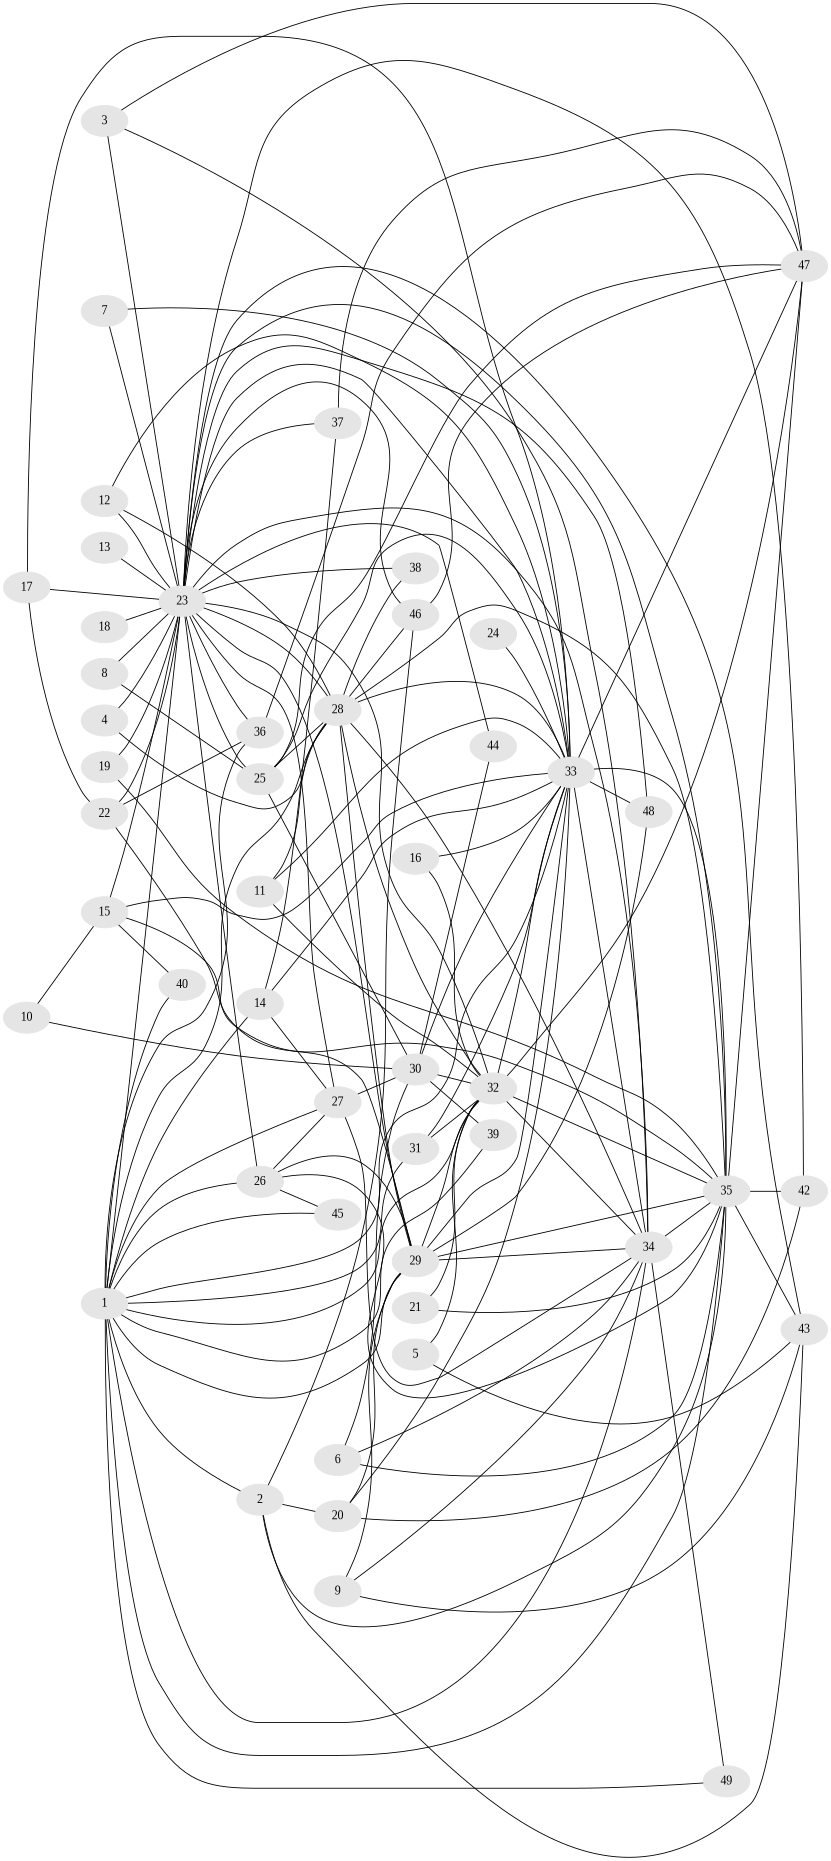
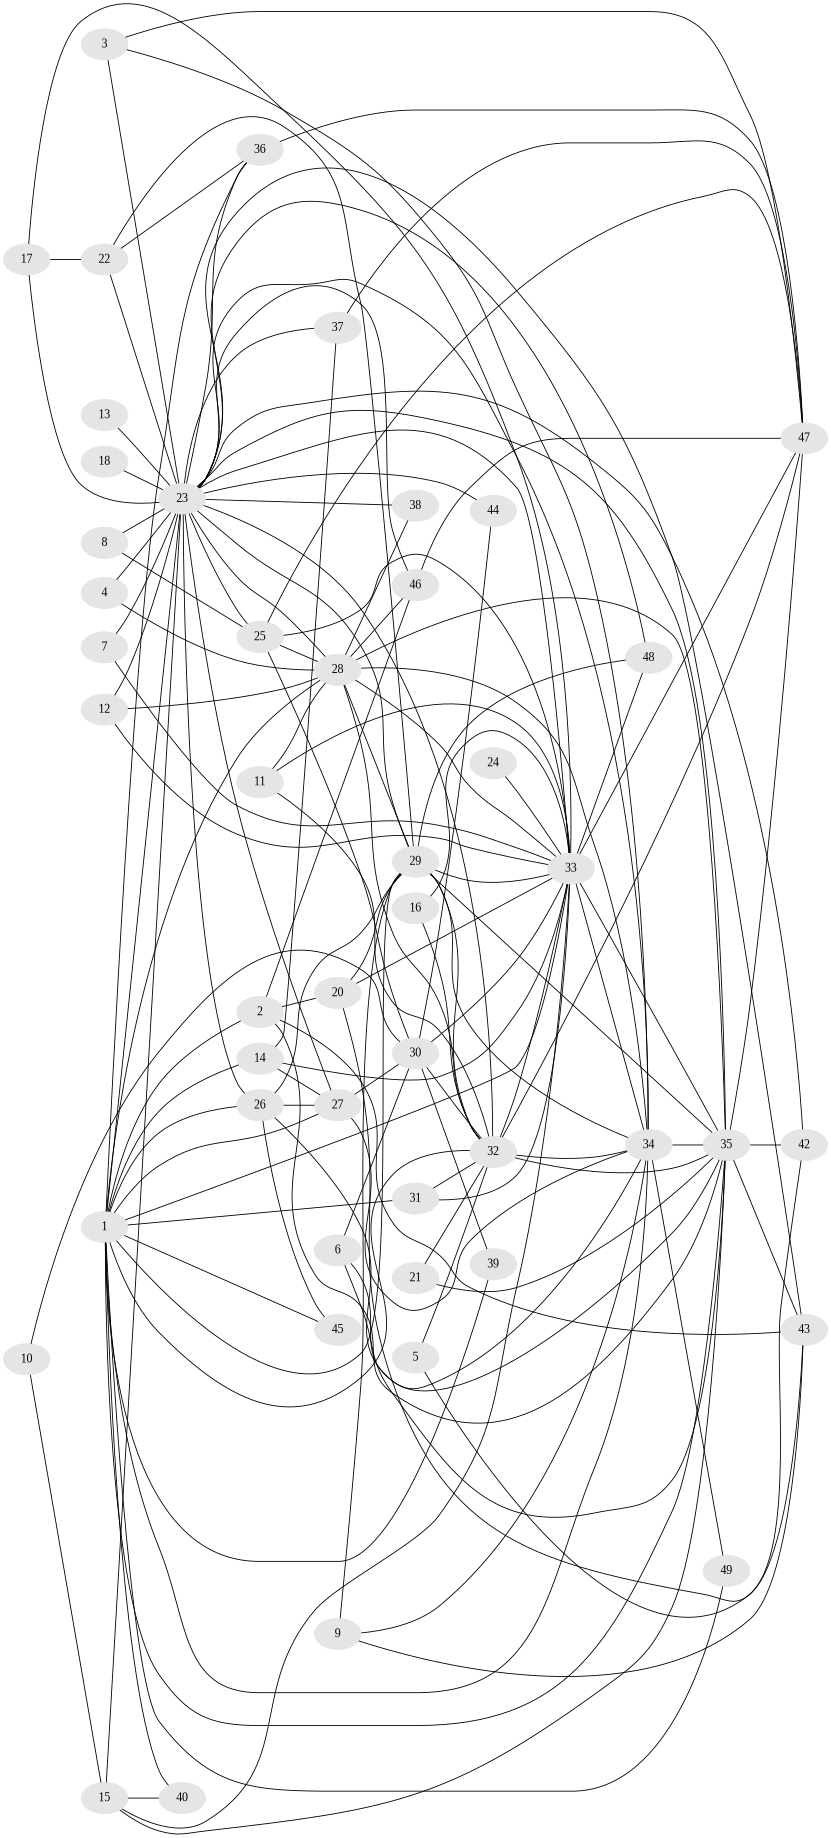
  graph {
    fontname="Liberation Serif"
    rankdir=LR
    node [color=gray90 fontname="Liberation Serif" style=filled]
    edge [fontname="Liberation Serif" weight=1.0]
    1
    2
    14
    23
    26
    27
    28
    29
    31
    32
    33
    34
    35
    36
    39
    40
    45
    49
    20
    43
    46
    37
    22
    25
    42
    38
    44
    48
    30
    47
    3
    4
    5
    6
    7
    8
    9
    10
    15
    11
    12
    13
    16
    17
    18
-   19
    21
    24
    1 -- 2 [weight=2.0]
    1 -- 14
    1 -- 23 [weight=4.0]
    1 -- 26
    1 -- 27
    1 -- 28 [weight=2.0]
    1 -- 29 [weight=3.0]
    1 -- 31
    1 -- 32 [weight=3.0]
    1 -- 33 [weight=2.0]
    1 -- 34 [weight=2.0]
    1 -- 35 [weight=2.0]
    1 -- 36
    1 -- 39
    1 -- 40
    1 -- 45
    1 -- 49 [weight=2.0]
    2 -- 35
    2 -- 20
    2 -- 43
    2 -- 46
    14 -- 27
    14 -- 33
    14 -- 37
    23 -- 26
    23 -- 27
    23 -- 28 [weight=3.0]
    23 -- 29 [weight=3.0]
    23 -- 32 [weight=2.0]
    23 -- 33 [weight=3.0]
    23 -- 34 [weight=2.0]
    23 -- 35 [weight=2.0]
    23 -- 36
    23 -- 43 [weight=2.0]
    23 -- 46
    23 -- 37
    23 -- 25
    23 -- 42
    23 -- 38 [weight=2.0]
    23 -- 44
    23 -- 48
    26 -- 27
    26 -- 29
    26 -- 35
    26 -- 45
    27 -- 34
    27 -- 30
    28 -- 29
    28 -- 32 [weight=2.0]
    28 -- 33
    28 -- 34
    28 -- 35 [weight=2.0]
    28 -- 46
    28 -- 38
    29 -- 32
    29 -- 33
    29 -- 34 [weight=2.0]
    29 -- 35
    29 -- 48
    31 -- 32
    31 -- 33
    32 -- 33
    32 -- 34
    32 -- 35
    32 -- 47
    33 -- 34 [weight=2.0]
    33 -- 35 [weight=2.0]
    33 -- 48
    33 -- 47 [weight=2.0]
    34 -- 35 [weight=2.0]
    34 -- 49
    35 -- 43
    35 -- 42
    35 -- 47
    36 -- 47
    20 -- 29
    20 -- 33
    20 -- 42
    46 -- 47
    37 -- 47
    22 -- 23 [weight=2.0]
    22 -- 29
    22 -- 36
    25 -- 28
    25 -- 33
    25 -- 30
    25 -- 47
    30 -- 32
    30 -- 33
    30 -- 39
    30 -- 44
    3 -- 23
    3 -- 34
    3 -- 47
    4 -- 23
    4 -- 28
    5 -- 32
    5 -- 43
    6 -- 34
    6 -- 35
    6 -- 30
    7 -- 23
    7 -- 33
    8 -- 23
    8 -- 25
    9 -- 29
    9 -- 34
    9 -- 43
    10 -- 30
    10 -- 15
    15 -- 23
    15 -- 33
    15 -- 35
    15 -- 40
    11 -- 28
    11 -- 32
    11 -- 33
    12 -- 23
    12 -- 28
    12 -- 33
    13 -- 23
    16 -- 32
    16 -- 33
    17 -- 23
    17 -- 33
    17 -- 22
    18 -- 23
-   19 -- 23
-   19 -- 35
    21 -- 32
    21 -- 35
    24 -- 33
  }
